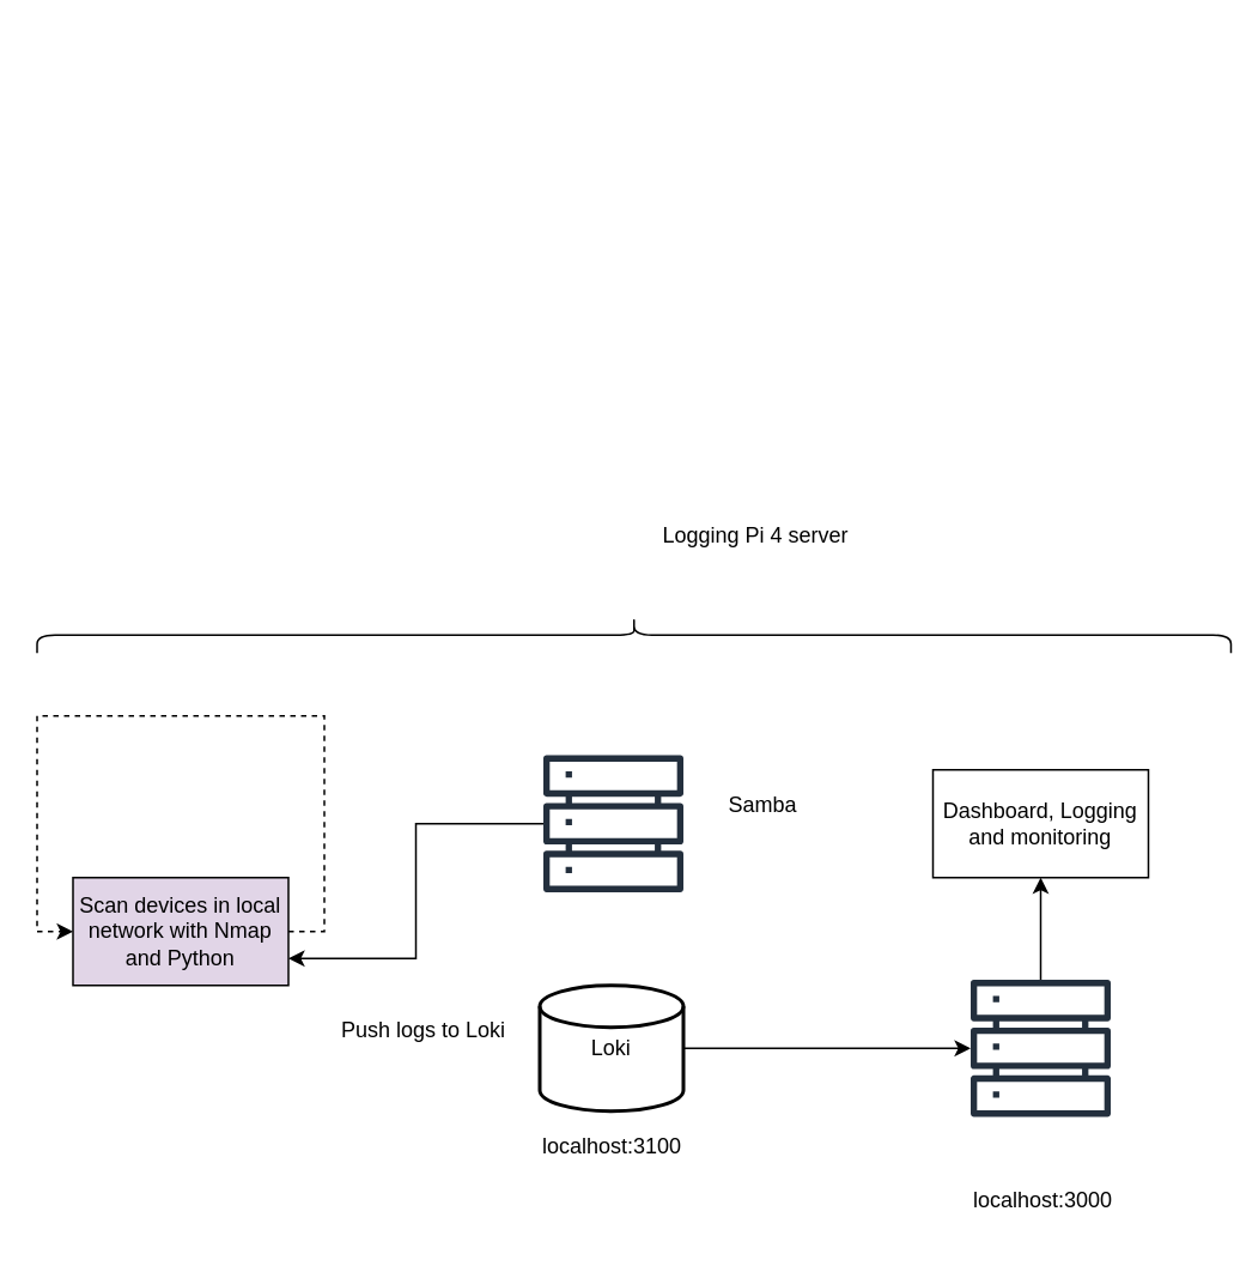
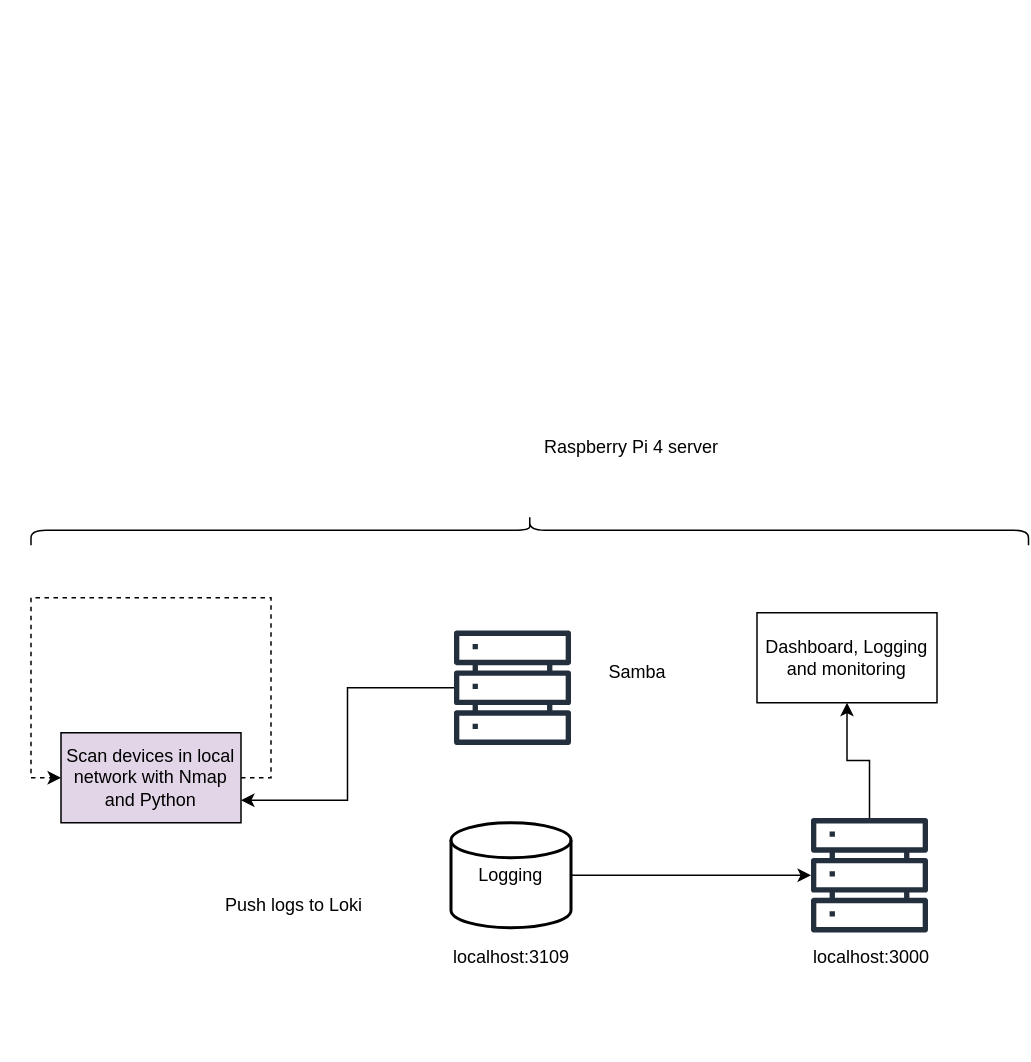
  <mxCell id="0" />
  <mxCell id="1" parent="0" />
  <mxCell id="2" style="edgeStyle=orthogonalEdgeStyle;rounded=0;orthogonalLoop=1;jettySize=auto;html=1;entryX=0.5;entryY=1;entryDx=0;entryDy=0;" parent="1" source="3" target="6" edge="1"><mxGeometry relative="1" as="geometry" /></mxCell>
  <mxCell id="3" value="" style="sketch=0;outlineConnect=0;fontColor=#232F3E;gradientColor=none;fillColor=#232F3D;strokeColor=none;dashed=0;verticalLabelPosition=bottom;verticalAlign=top;align=center;html=1;fontSize=12;fontStyle=0;aspect=fixed;pointerEvents=1;shape=mxgraph.aws4.servers;" parent="1" vertex="1"><mxGeometry x="540" y="544" width="78" height="78" as="geometry" /></mxCell>
- <mxCell id="4" value="Logging Pi 4 server" style="text;html=1;align=center;verticalAlign=middle;resizable=0;points=[];autosize=1;strokeColor=none;fillColor=none;" parent="1" vertex="1"><mxGeometry x="350" y="283" width="140" height="30" as="geometry" /></mxCell>
+ <mxCell id="4" value="Raspberry Pi 4 server" style="text;html=1;align=center;verticalAlign=middle;resizable=0;points=[];autosize=1;strokeColor=none;fillColor=none;" parent="1" vertex="1"><mxGeometry x="350" y="283" width="140" height="30" as="geometry" /></mxCell>
  <mxCell id="5" value="Scan devices in local network with Nmap and Python" style="whiteSpace=wrap;html=1;fillColor=#e1d5e7;" parent="1" vertex="1"><mxGeometry x="40" y="488" width="120" height="60" as="geometry" /></mxCell>
- <mxCell id="6" value="Dashboard, Logging and monitoring" style="whiteSpace=wrap;html=1;" parent="1" vertex="1"><mxGeometry x="519" y="428" width="120" height="60" as="geometry" /></mxCell>
+ <mxCell id="6" value="Dashboard, Logging and monitoring" style="whiteSpace=wrap;html=1;" parent="1" vertex="1"><mxGeometry x="504" y="408" width="120" height="60" as="geometry" /></mxCell>
  <mxCell id="7" style="edgeStyle=orthogonalEdgeStyle;rounded=0;orthogonalLoop=1;jettySize=auto;html=1;exitX=1;exitY=0.5;exitDx=0;exitDy=0;entryX=0;entryY=0.5;entryDx=0;entryDy=0;dashed=1;" parent="1" source="5" target="5" edge="1"><mxGeometry relative="1" as="geometry"><Array as="points"><mxPoint x="180" y="518" /><mxPoint x="180" y="398" /><mxPoint x="20" y="398" /><mxPoint x="20" y="518" /></Array></mxGeometry></mxCell>
  <mxCell id="8" style="edgeStyle=orthogonalEdgeStyle;rounded=0;orthogonalLoop=1;jettySize=auto;html=1;exitX=1;exitY=0.5;exitDx=0;exitDy=0;exitPerimeter=0;" parent="1" source="9" target="3" edge="1"><mxGeometry relative="1" as="geometry" /></mxCell>
- <mxCell id="9" value="Loki" style="strokeWidth=2;html=1;shape=mxgraph.flowchart.database;whiteSpace=wrap;" parent="1" vertex="1"><mxGeometry x="300" y="548" width="80" height="70" as="geometry" /></mxCell>
- <mxCell id="10" value="Push logs to Loki" style="text;html=1;align=center;verticalAlign=middle;resizable=0;points=[];autosize=1;strokeColor=none;fillColor=none;" parent="1" vertex="1"><mxGeometry x="180" y="558" width="110" height="30" as="geometry" /></mxCell>
- <mxCell id="11" value="localhost:3100" style="text;html=1;align=center;verticalAlign=middle;resizable=0;points=[];autosize=1;strokeColor=none;fillColor=none;" parent="1" vertex="1"><mxGeometry x="290" y="623" width="100" height="30" as="geometry" /></mxCell>
- <mxCell id="12" value="localhost:3000" style="text;html=1;align=center;verticalAlign=middle;resizable=0;points=[];autosize=1;strokeColor=none;fillColor=none;" parent="1" vertex="1"><mxGeometry x="530" y="653" width="100" height="30" as="geometry" /></mxCell>
+ <mxCell id="9" value="Logging" style="strokeWidth=2;html=1;shape=mxgraph.flowchart.database;whiteSpace=wrap;" parent="1" vertex="1"><mxGeometry x="300" y="548" width="80" height="70" as="geometry" /></mxCell>
+ <mxCell id="10" value="Push logs to Loki" style="text;html=1;align=center;verticalAlign=middle;resizable=0;points=[];autosize=1;strokeColor=none;fillColor=none;" parent="1" vertex="1"><mxGeometry x="140" y="588" width="110" height="30" as="geometry" /></mxCell>
+ <mxCell id="11" value="localhost:3109" style="text;html=1;align=center;verticalAlign=middle;resizable=0;points=[];autosize=1;strokeColor=none;fillColor=none;" parent="1" vertex="1"><mxGeometry x="290" y="623" width="100" height="30" as="geometry" /></mxCell>
+ <mxCell id="12" value="localhost:3000" style="text;html=1;align=center;verticalAlign=middle;resizable=0;points=[];autosize=1;strokeColor=none;fillColor=none;" parent="1" vertex="1"><mxGeometry x="530" y="623" width="100" height="30" as="geometry" /></mxCell>
  <mxCell id="13" value="" style="shape=curlyBracket;whiteSpace=wrap;html=1;rounded=1;labelPosition=left;verticalLabelPosition=middle;align=right;verticalAlign=middle;rotation=90;" parent="1" vertex="1"><mxGeometry x="342.5" y="20.5" width="20" height="665" as="geometry" /></mxCell>
  <mxCell id="14" value="" style="shape=image;verticalLabelPosition=bottom;labelBackgroundColor=default;verticalAlign=top;aspect=fixed;imageAspect=0;image=https://download.logo.wine/logo/Raspberry_Pi/Raspberry_Pi-Logo.wine.png;" vertex="1" parent="1"><mxGeometry x="290" y="266.75" width="93.75" height="62.5" as="geometry" /></mxCell>
  <mxCell id="15" value="" style="shape=image;verticalLabelPosition=bottom;labelBackgroundColor=default;verticalAlign=top;aspect=fixed;imageAspect=0;image=https://upload.wikimedia.org/wikipedia/commons/thumb/c/c3/Python-logo-notext.svg/1869px-Python-logo-notext.svg.png;" vertex="1" parent="1"><mxGeometry x="81.75" y="428" width="36.5" height="40" as="geometry" /></mxCell>
  <mxCell id="16" style="edgeStyle=orthogonalEdgeStyle;rounded=0;orthogonalLoop=1;jettySize=auto;html=1;entryX=1;entryY=0.75;entryDx=0;entryDy=0;" edge="1" parent="1" source="17" target="5"><mxGeometry relative="1" as="geometry" /></mxCell>
  <mxCell id="17" value="" style="sketch=0;outlineConnect=0;fontColor=#232F3E;gradientColor=none;fillColor=#232F3D;strokeColor=none;dashed=0;verticalLabelPosition=bottom;verticalAlign=top;align=center;html=1;fontSize=12;fontStyle=0;aspect=fixed;pointerEvents=1;shape=mxgraph.aws4.servers;" vertex="1" parent="1"><mxGeometry x="302" y="419" width="78" height="78" as="geometry" /></mxCell>
  <mxCell id="18" value="Samba" style="text;html=1;align=center;verticalAlign=middle;resizable=0;points=[];autosize=1;strokeColor=none;fillColor=none;" vertex="1" parent="1"><mxGeometry x="393.75" y="433" width="60" height="30" as="geometry" /></mxCell>
